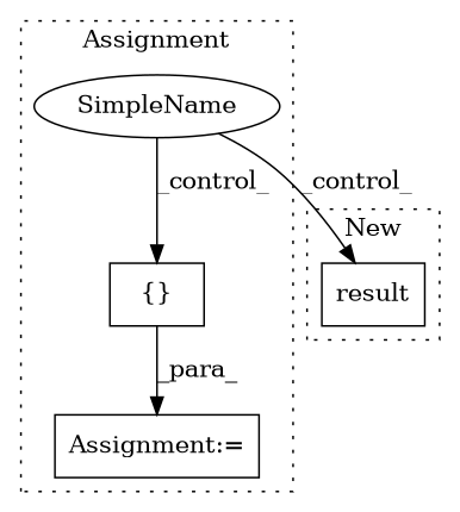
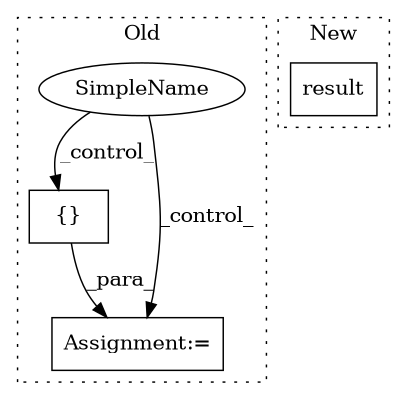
  digraph {
    node [shape=box]
    n1 [a=4 l="1,1" label="{}" s="1483,1530"]
    n2 [a=7 l=2 label="Assignment:=" s=1463]
    n3 [a=42 label=SimpleName shape=ellipse]
    n4 [a=32 l=8 label=result s=1327]
    subgraph cluster_1 {
-     label=Assignment
+     label=Old
      style=dotted
      n1
      n2
      n3
    }
    subgraph cluster_2 {
      label=New
      style=dotted
      n4
    }
    n1 -> n2 [label=_para_]
    n3 -> n1 [label=_control_]
-   n3 -> n4 [label=_control_]
+   n3 -> n2 [label=_control_]
  }
